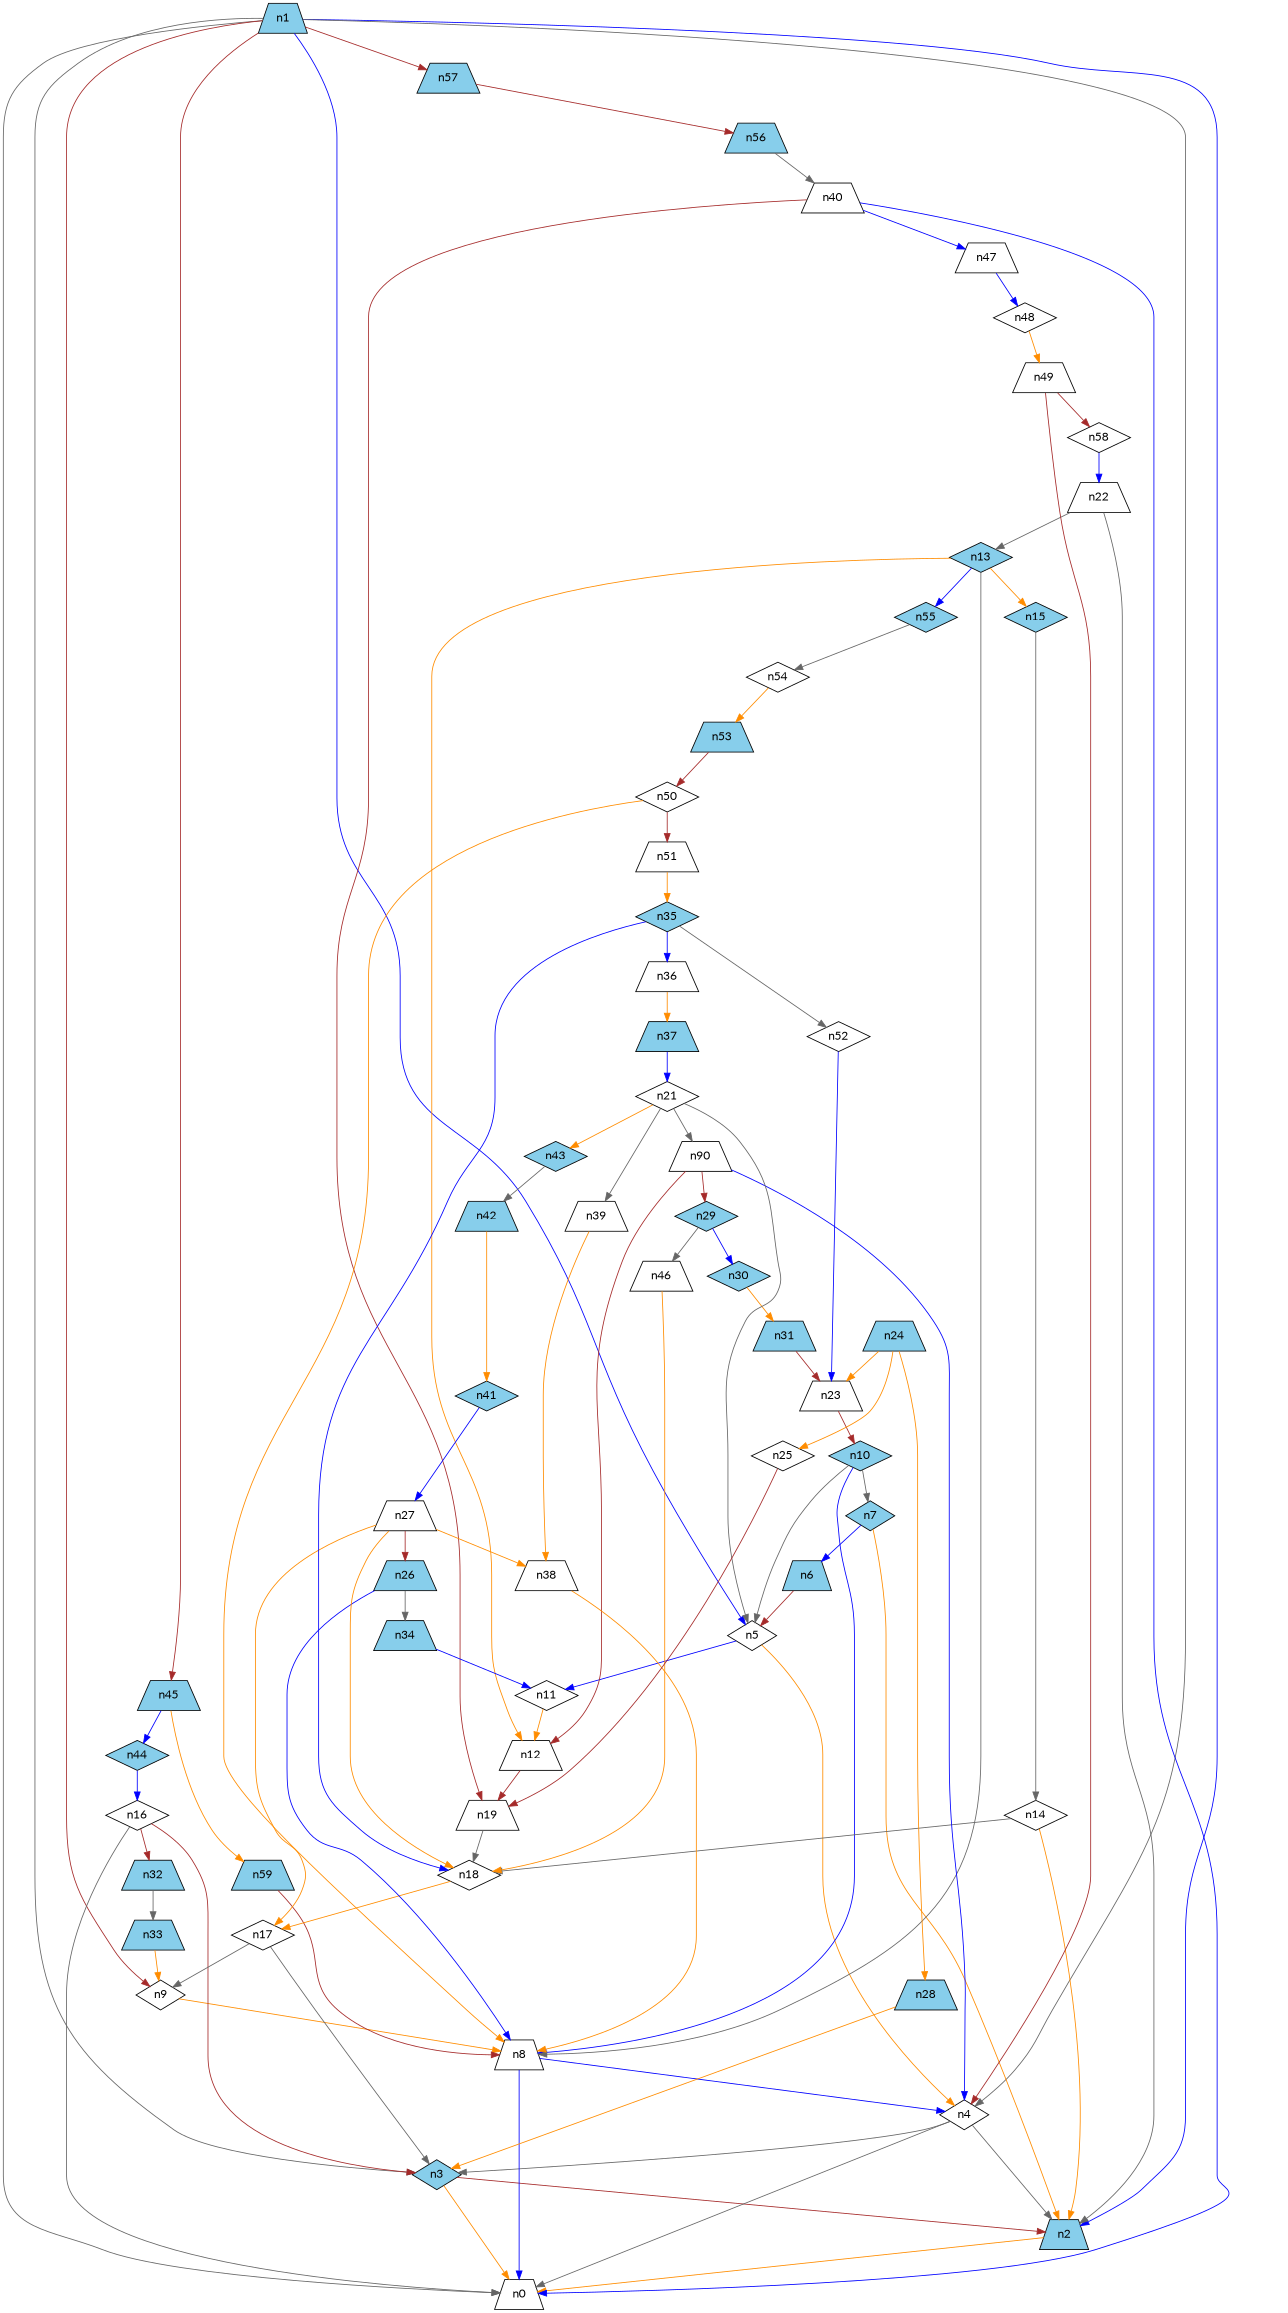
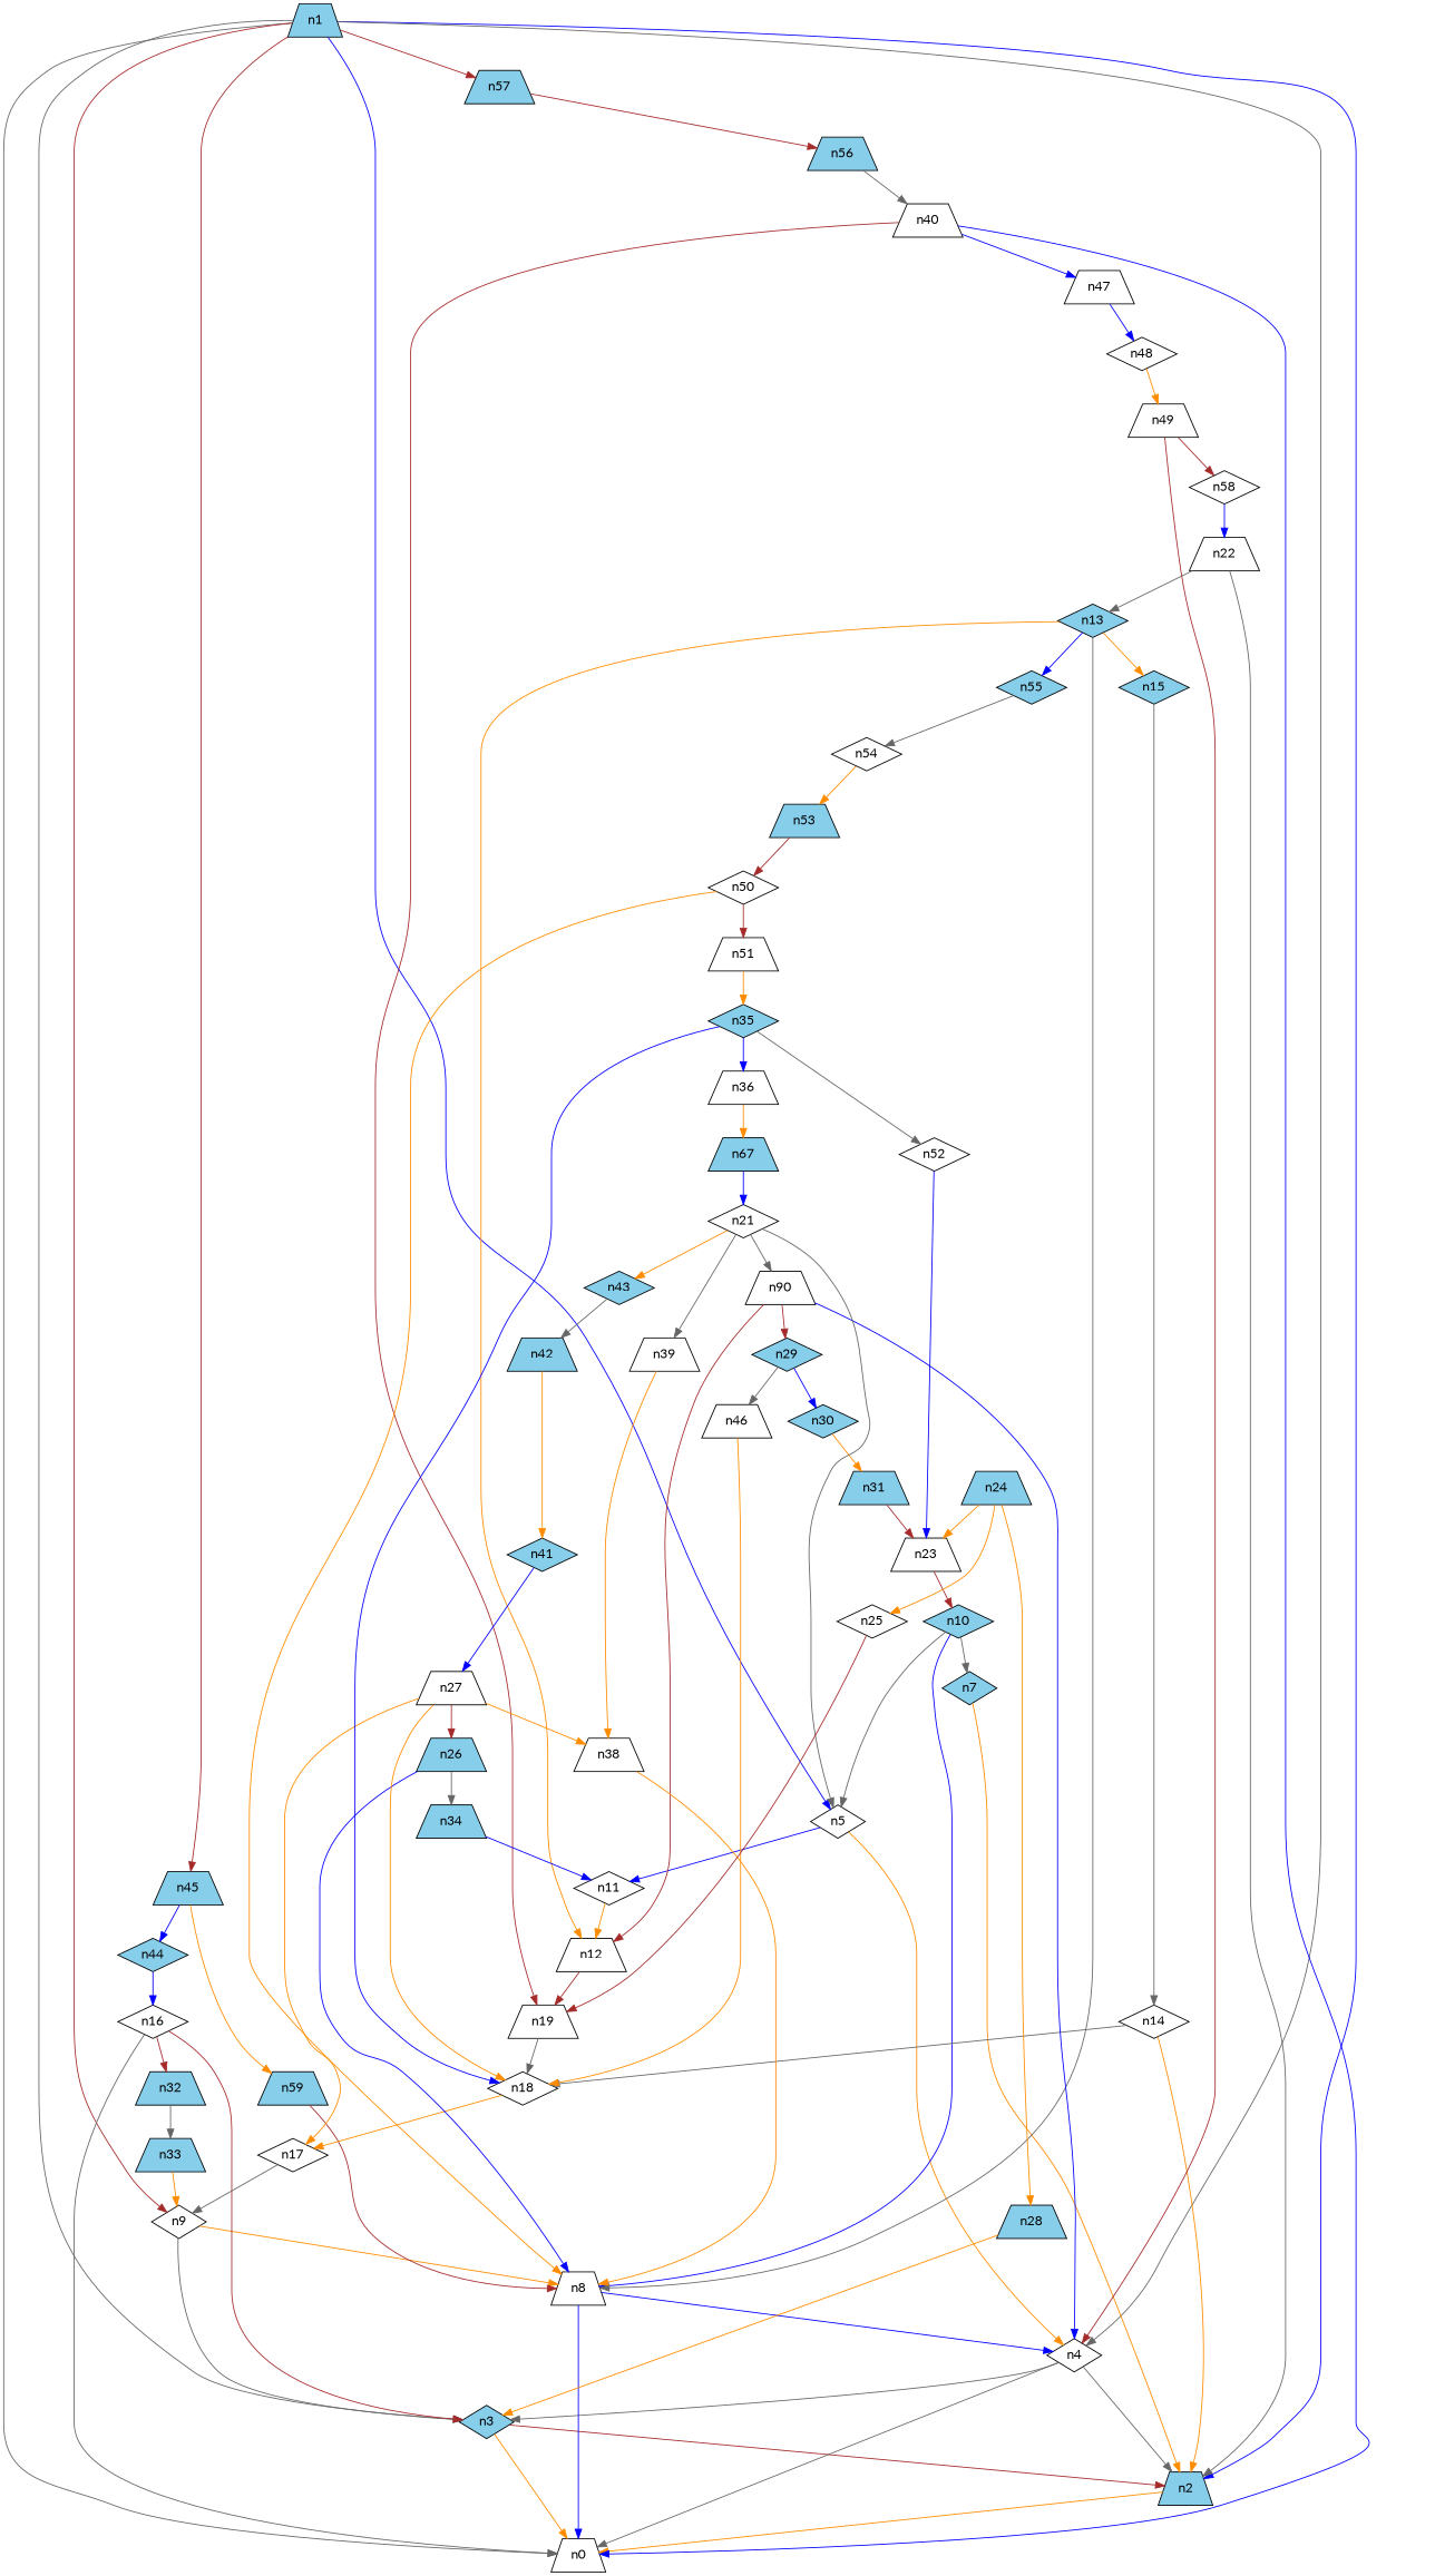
  digraph {
    fontname=Lato
    node [fillcolor=white fontname=Lato shape=trapezium style=filled]
    edge [color=darkorange fontname=Lato]
    n1 [fillcolor=skyblue]
    n0
    n2 [fillcolor=skyblue]
    n3 [fillcolor=skyblue shape=diamond]
    n4 [shape=diamond]
    n5 [shape=diamond]
    n9 [shape=diamond]
    n45 [fillcolor=skyblue]
    n57 [fillcolor=skyblue]
    n11 [shape=diamond]
    n8
    n44 [fillcolor=skyblue shape=diamond]
    n59 [fillcolor=skyblue]
    n56 [fillcolor=skyblue]
    n12
    n16 [shape=diamond]
    n40
    n19
-   n6 [fillcolor=skyblue]
    n7 [fillcolor=skyblue shape=diamond]
    n10 [fillcolor=skyblue shape=diamond]
    n18 [shape=diamond]
    n17 [shape=diamond]
    n13 [fillcolor=skyblue shape=diamond]
    n15 [fillcolor=skyblue shape=diamond]
    n55 [fillcolor=skyblue shape=diamond]
    n14 [shape=diamond]
    n54 [shape=diamond]
    n53 [fillcolor=skyblue]
    n32 [fillcolor=skyblue]
    n33 [fillcolor=skyblue]
    n20 [label=n90]
    n29 [fillcolor=skyblue shape=diamond]
    n30 [fillcolor=skyblue shape=diamond]
    n46
    n31 [fillcolor=skyblue]
    n21 [shape=diamond]
    n39
    n43 [fillcolor=skyblue shape=diamond]
    n38
    n42 [fillcolor=skyblue]
    n41 [fillcolor=skyblue shape=diamond]
    n22
    n23
    n24 [fillcolor=skyblue]
    n25 [shape=diamond]
    n28 [fillcolor=skyblue]
    n26 [fillcolor=skyblue]
    n34 [fillcolor=skyblue]
    n27
    n35 [fillcolor=skyblue shape=diamond]
    n36
    n52 [shape=diamond]
-   n37 [fillcolor=skyblue]
+   n37 [fillcolor=skyblue label=n67]
    n47
    n48 [shape=diamond]
    n49
    n58 [shape=diamond]
    n50 [shape=diamond]
    n51
    n1 -> n0 [color=gray40]
    n1 -> n2 [color=blue]
    n1 -> n3 [color=gray40]
    n1 -> n4 [color=gray40]
    n1 -> n5 [color=blue]
    n1 -> n9 [color=brown]
    n1 -> n45 [color=brown]
    n1 -> n57 [color=brown]
    n2 -> n0
    n3 -> n0
    n3 -> n2 [color=brown]
    n4 -> n0 [color=gray40]
    n4 -> n2 [color=gray40]
    n4 -> n3 [color=gray40]
    n5 -> n4
    n5 -> n11 [color=blue]
-   n17 -> n3 [color=gray40]
+   n9 -> n3 [color=gray40]
    n9 -> n8
    n45 -> n44 [color=blue]
    n45 -> n59
    n57 -> n56 [color=brown]
    n11 -> n12
    n8 -> n0 [color=blue]
    n8 -> n4 [color=blue]
    n44 -> n16 [color=blue]
    n59 -> n8 [color=brown]
    n56 -> n40 [color=gray40]
    n12 -> n19 [color=brown]
    n16 -> n0 [color=gray40]
    n16 -> n3 [color=brown]
    n16 -> n32 [color=brown]
    n40 -> n0 [color=blue]
    n40 -> n19 [color=brown]
    n40 -> n47 [color=blue]
    n19 -> n18 [color=gray40]
-   n6 -> n5 [color=brown]
    n7 -> n2
-   n7 -> n6 [color=blue]
    n10 -> n5 [color=gray40]
    n10 -> n8 [color=blue]
    n10 -> n7 [color=gray40]
    n18 -> n17
    n17 -> n9 [color=gray40]
    n13 -> n8 [color=gray40]
    n13 -> n12
    n13 -> n15
    n13 -> n55 [color=blue]
    n15 -> n14 [color=gray40]
    n55 -> n54 [color=gray40]
    n14 -> n2
    n14 -> n18 [color=gray40]
    n54 -> n53
    n53 -> n50 [color=brown]
    n32 -> n33 [color=gray40]
    n33 -> n9
    n20 -> n4 [color=blue]
    n20 -> n12 [color=brown]
    n20 -> n29 [color=brown]
    n29 -> n30 [color=blue]
    n29 -> n46 [color=gray40]
    n30 -> n31
    n46 -> n18
    n31 -> n23 [color=brown]
    n21 -> n5 [color=gray40]
    n21 -> n20 [color=gray40]
    n21 -> n39 [color=gray40]
    n21 -> n43
    n39 -> n38
    n43 -> n42 [color=gray40]
    n38 -> n8
    n42 -> n41
    n41 -> n27 [color=blue]
    n22 -> n2 [color=gray40]
    n22 -> n13 [color=gray40]
    n23 -> n10 [color=brown]
    n24 -> n23
    n24 -> n25
    n24 -> n28
    n25 -> n19 [color=brown]
    n28 -> n3
    n26 -> n8 [color=blue]
    n26 -> n34 [color=gray40]
    n34 -> n11 [color=blue]
    n27 -> n18
    n27 -> n17
    n27 -> n38
    n27 -> n26 [color=brown]
    n35 -> n18 [color=blue]
    n35 -> n36 [color=blue]
    n35 -> n52 [color=gray40]
    n36 -> n37
    n52 -> n23 [color=blue]
    n37 -> n21 [color=blue]
    n47 -> n48 [color=blue]
    n48 -> n49
    n49 -> n4 [color=brown]
    n49 -> n58 [color=brown]
    n58 -> n22 [color=blue]
    n50 -> n8
    n50 -> n51 [color=brown]
    n51 -> n35
  }
